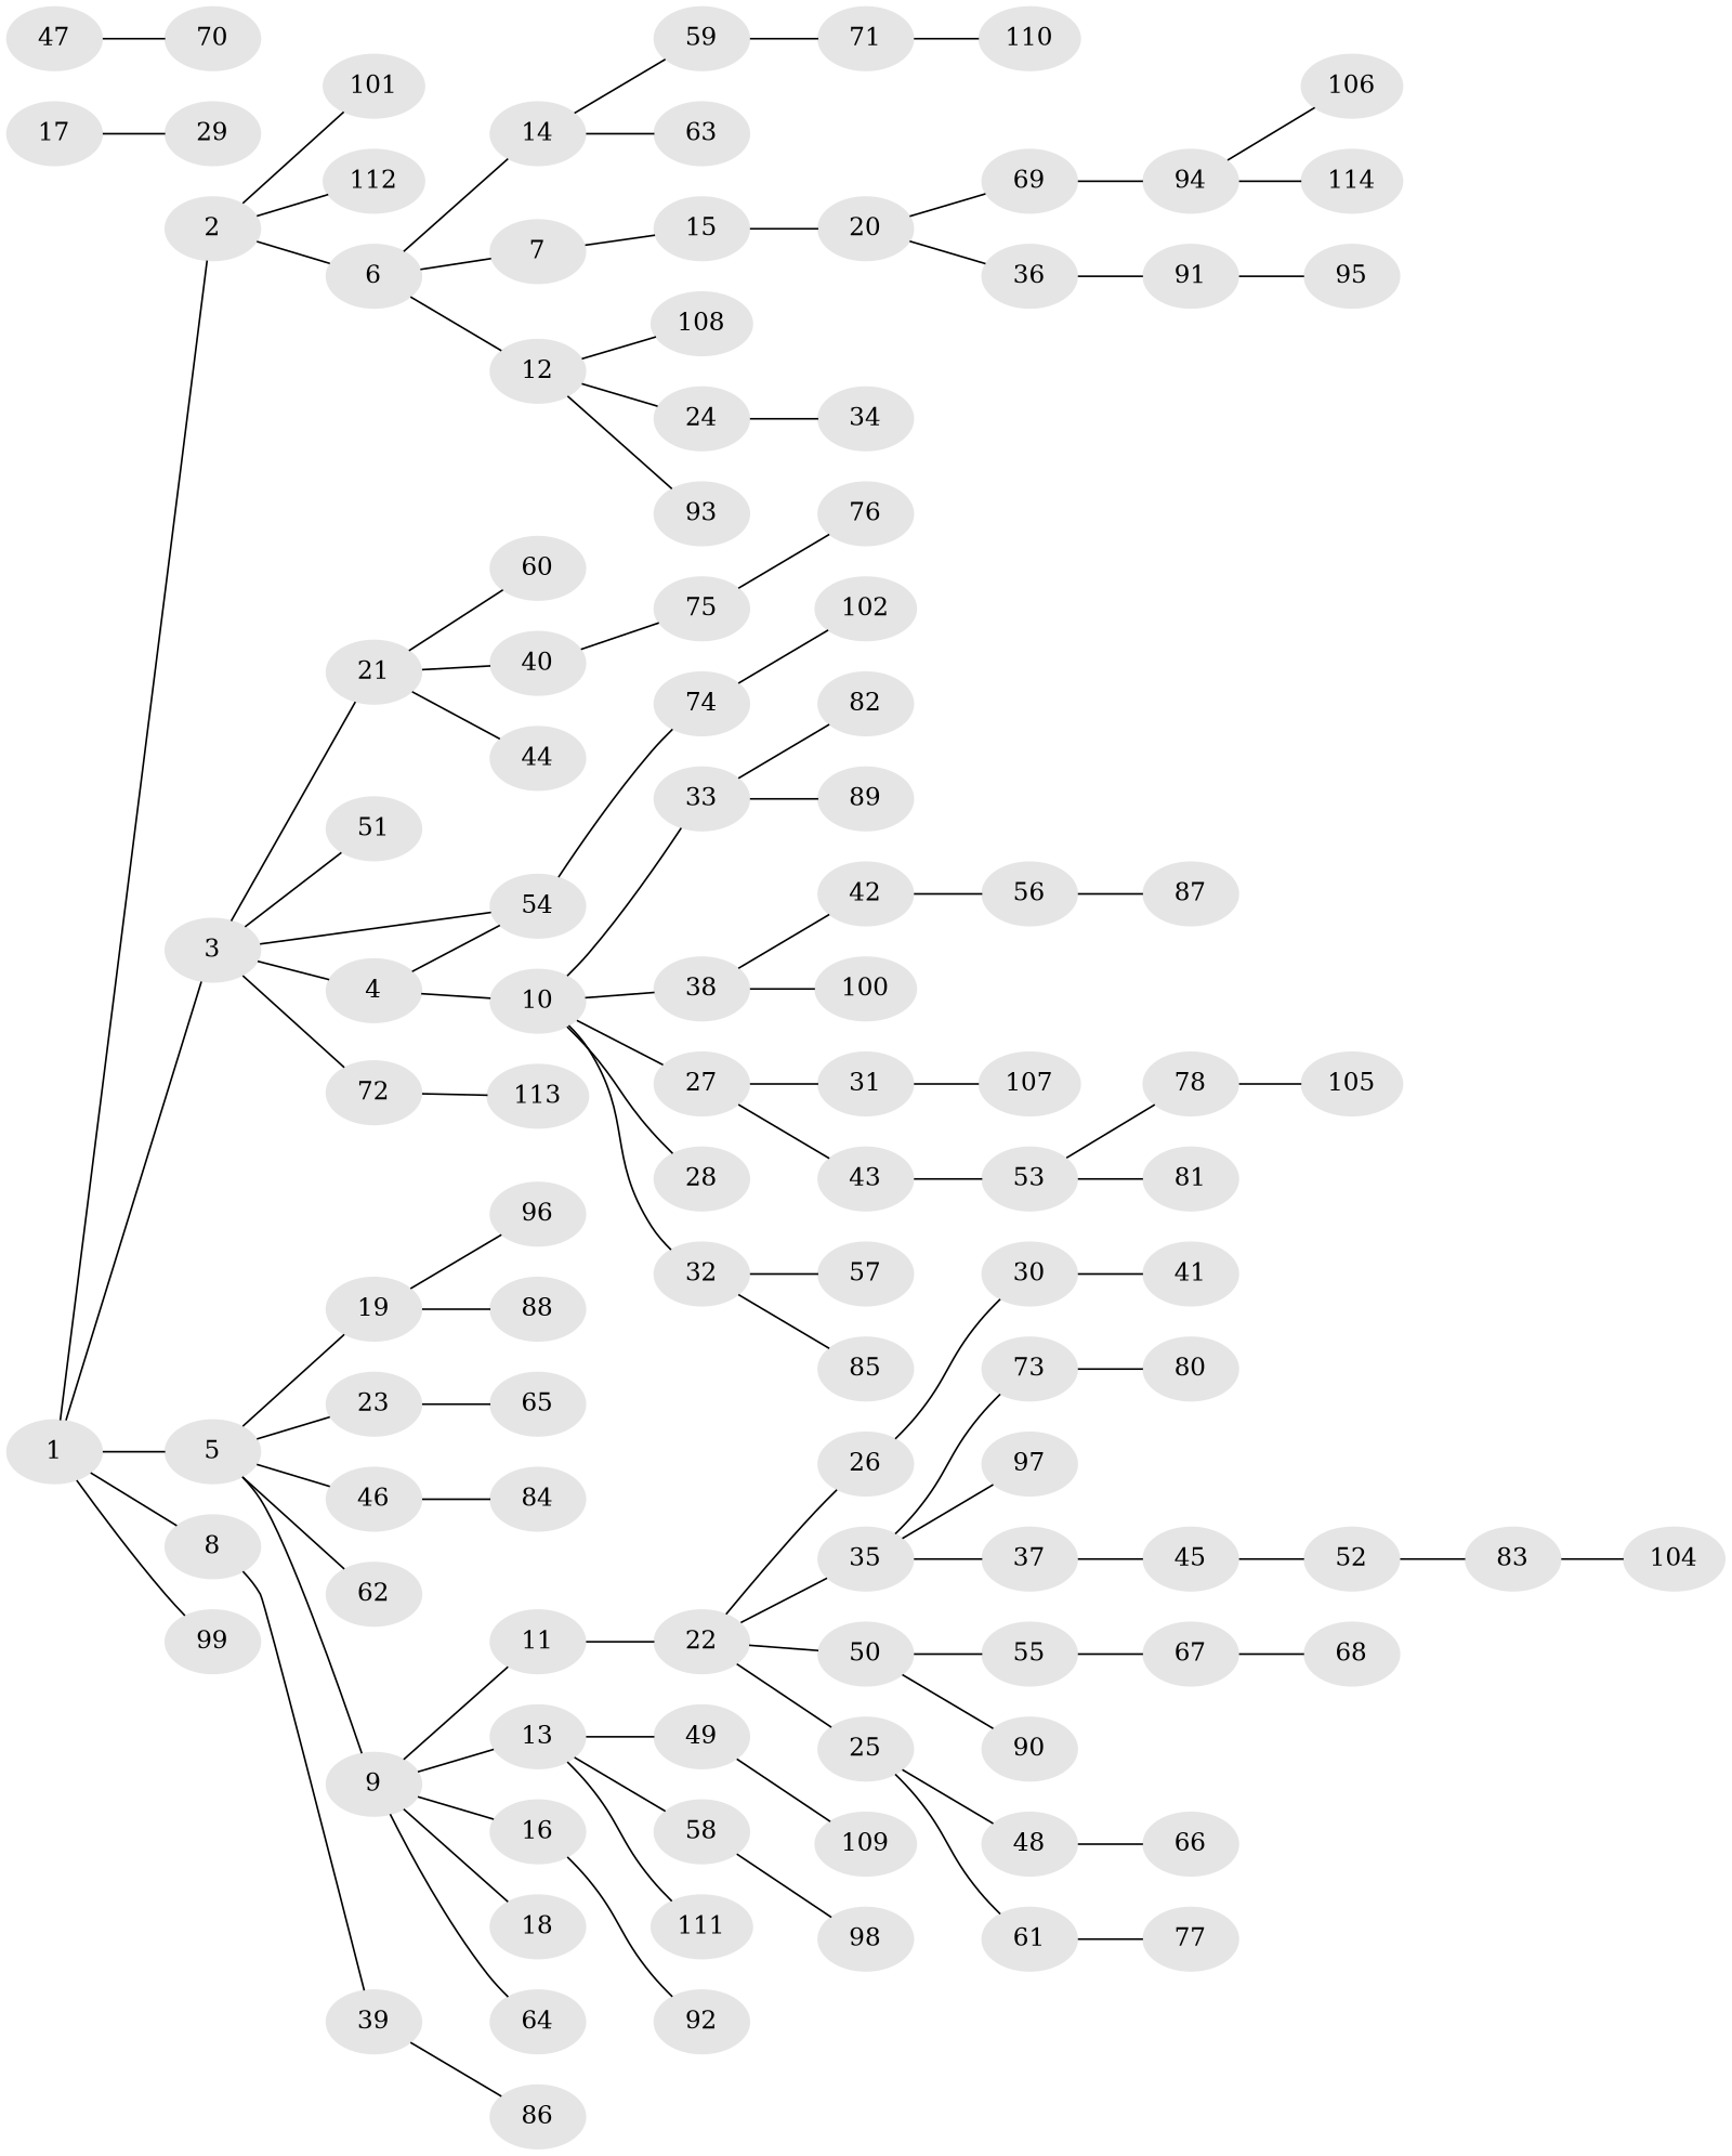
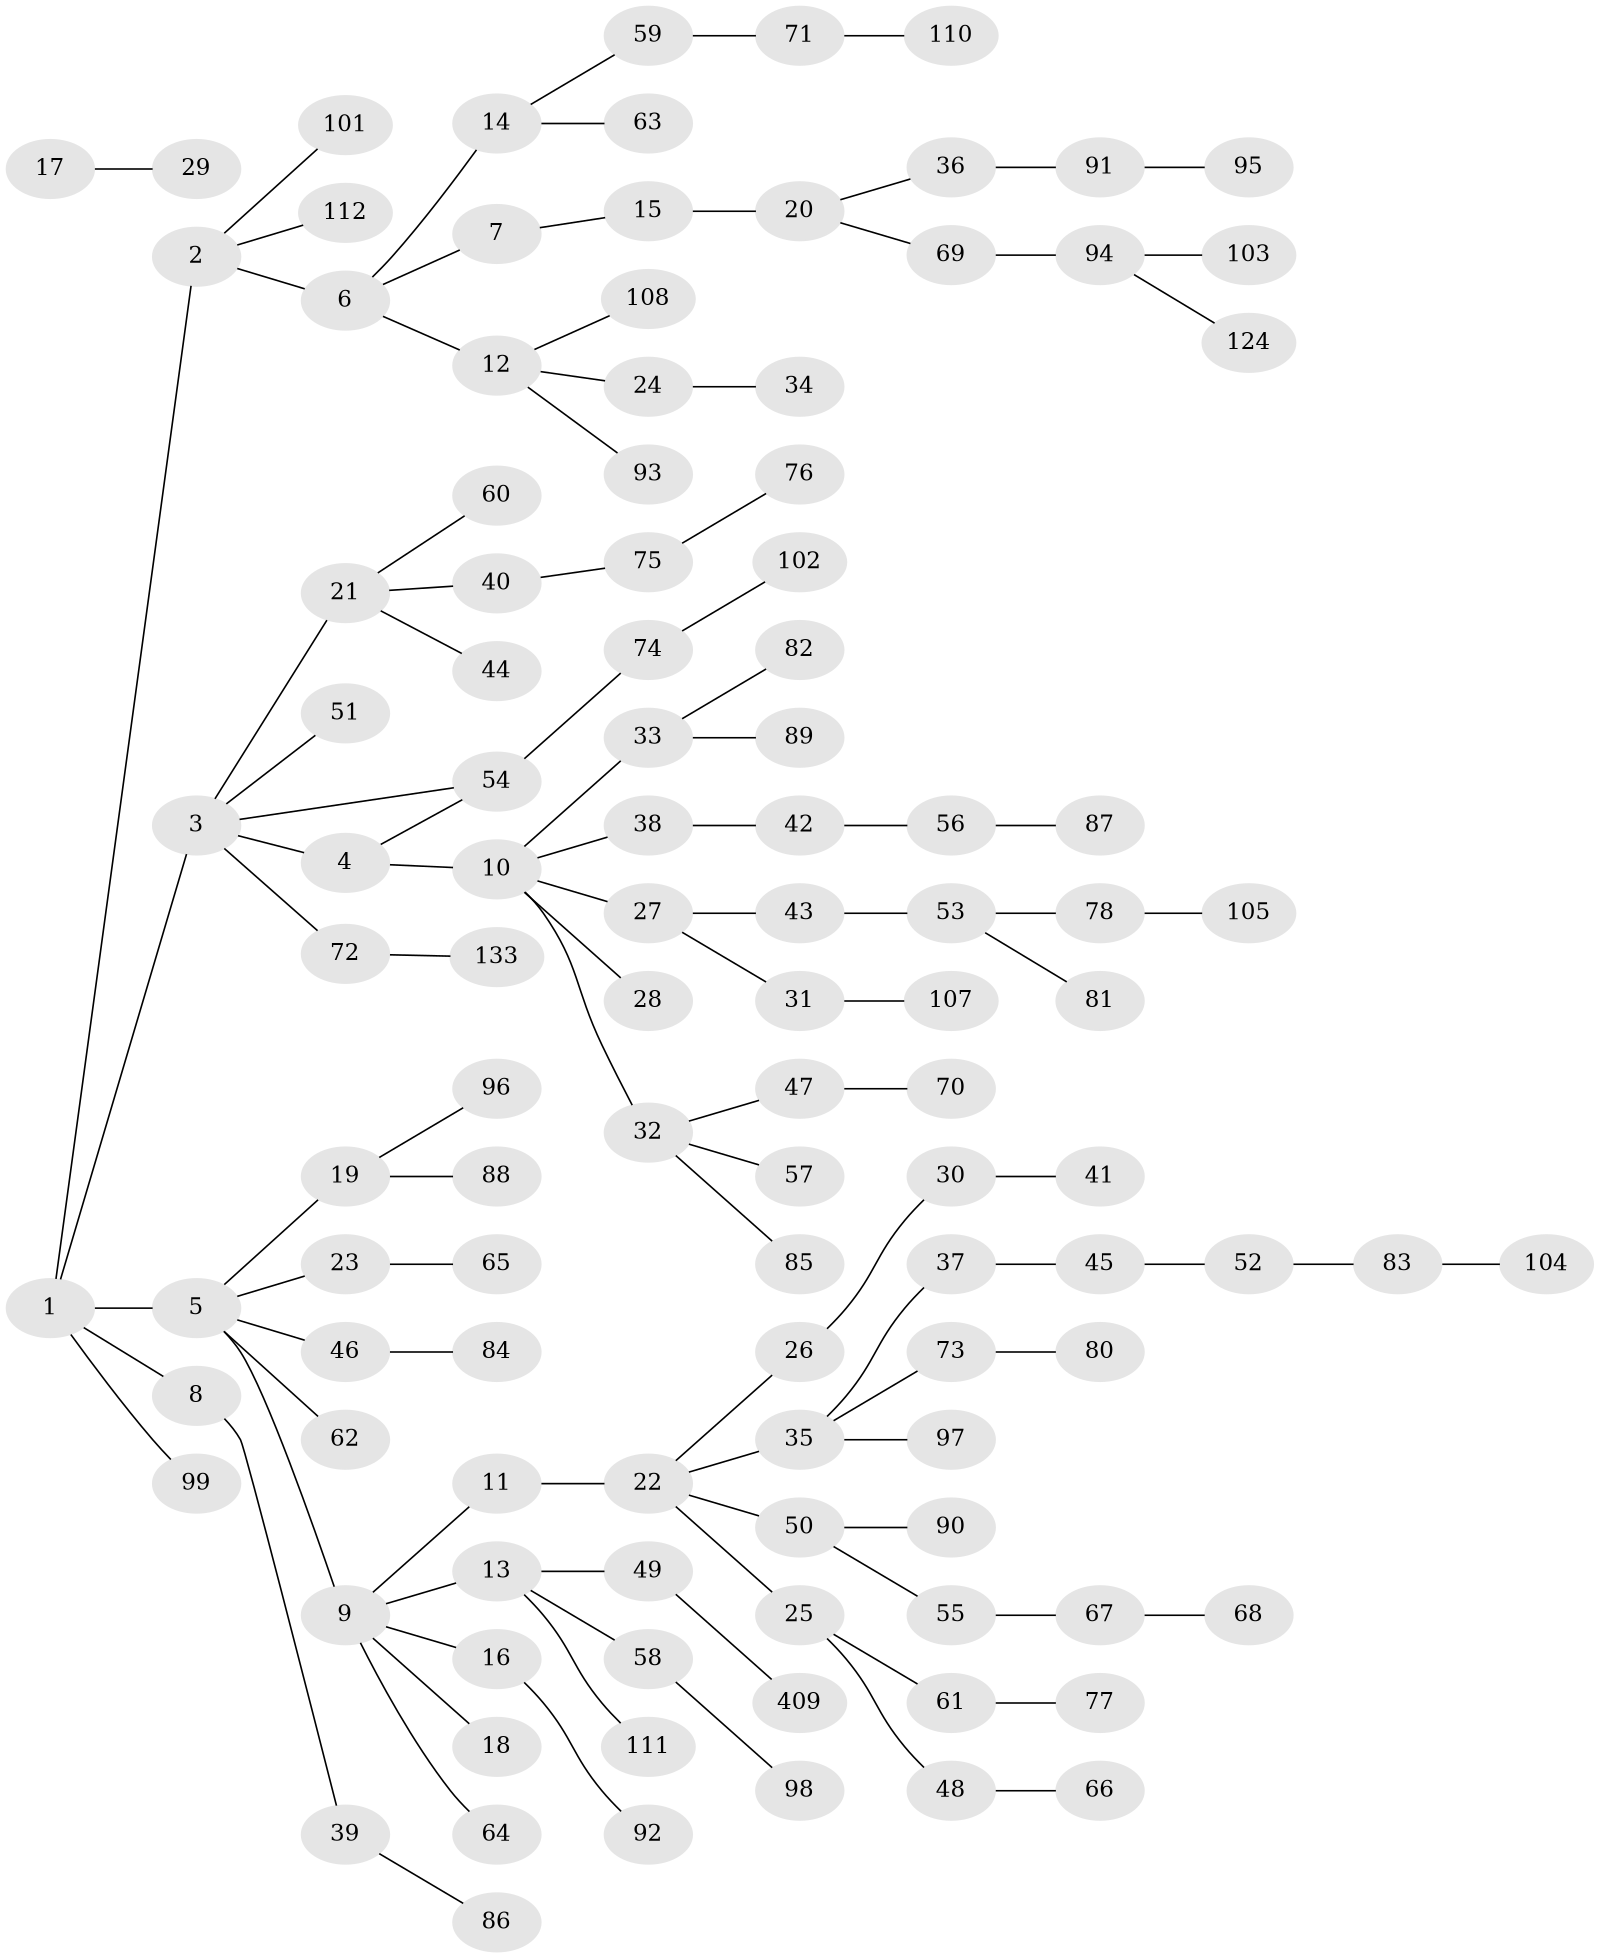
  graph {
    rankdir=LR
    node [color=gray90 style=filled]
    1
    2
    3
    5
    8
    99
    6
    101
    112
    4
    21
    51
    72
    54
    9
    19
    23
    46
    62
    39
    7
    12
    14
    10
    17
    29
    40
    44
    60
-   113
+   113 [label=133]
    27
    28
    32
    33
    38
    74
    11
    13
    16
    18
    64
    88
    96
    65
    84
    15
    24
    93
    108
    59
    63
    20
    86
    22
    49
    58
    111
    92
    31
    43
    47
    57
    85
    82
    89
    42
-   100
    25
    26
    35
    50
    34
-   109
+   109 [label=409]
    98
    71
    36
    69
    91
    94
    75
    48
    61
    30
    37
    73
    97
    55
    90
    66
    77
    41
    107
    53
    70
    45
    80
    95
    52
    56
    76
    87
    78
    81
    83
    67
    104
    105
    102
    68
    110
-   103 [label=106]
-   114
+   103
+   114 [label=124]
    1 -- 2
    1 -- 3
    1 -- 5
    1 -- 8
    1 -- 99
    2 -- 6
    2 -- 101
    2 -- 112
    3 -- 4
    3 -- 21
    3 -- 51
    3 -- 72
    3 -- 54
    5 -- 9
    5 -- 19
    5 -- 23
    5 -- 46
    5 -- 62
    8 -- 39
    6 -- 7
    6 -- 12
    6 -- 14
    4 -- 54
    4 -- 10
    21 -- 40
    21 -- 44
    21 -- 60
    72 -- 113
    54 -- 74
    9 -- 11
    9 -- 13
    9 -- 16
    9 -- 18
    9 -- 64
    19 -- 88
    19 -- 96
    23 -- 65
    46 -- 84
    39 -- 86
    7 -- 15
    12 -- 24
    12 -- 93
    12 -- 108
    14 -- 59
    14 -- 63
    10 -- 27
    10 -- 28
    10 -- 32
    10 -- 33
    10 -- 38
    17 -- 29
    40 -- 75
    27 -- 31
    27 -- 43
+   32 -- 47
    32 -- 57
    32 -- 85
    33 -- 82
    33 -- 89
    38 -- 42
-   38 -- 100
    74 -- 102
    11 -- 22
    13 -- 49
    13 -- 58
    13 -- 111
    16 -- 92
    15 -- 20
    24 -- 34
    59 -- 71
    20 -- 36
    20 -- 69
    22 -- 25
    22 -- 26
    22 -- 35
    22 -- 50
    49 -- 109
    58 -- 98
    31 -- 107
    43 -- 53
    47 -- 70
    42 -- 56
    25 -- 48
    25 -- 61
    26 -- 30
    35 -- 37
    35 -- 73
    35 -- 97
    50 -- 55
    50 -- 90
    71 -- 110
    36 -- 91
    69 -- 94
    91 -- 95
    94 -- 103
    94 -- 114
    75 -- 76
    48 -- 66
    61 -- 77
    30 -- 41
    37 -- 45
    73 -- 80
    55 -- 67
    53 -- 78
    53 -- 81
    45 -- 52
    52 -- 83
    56 -- 87
    78 -- 105
    83 -- 104
    67 -- 68
  }
